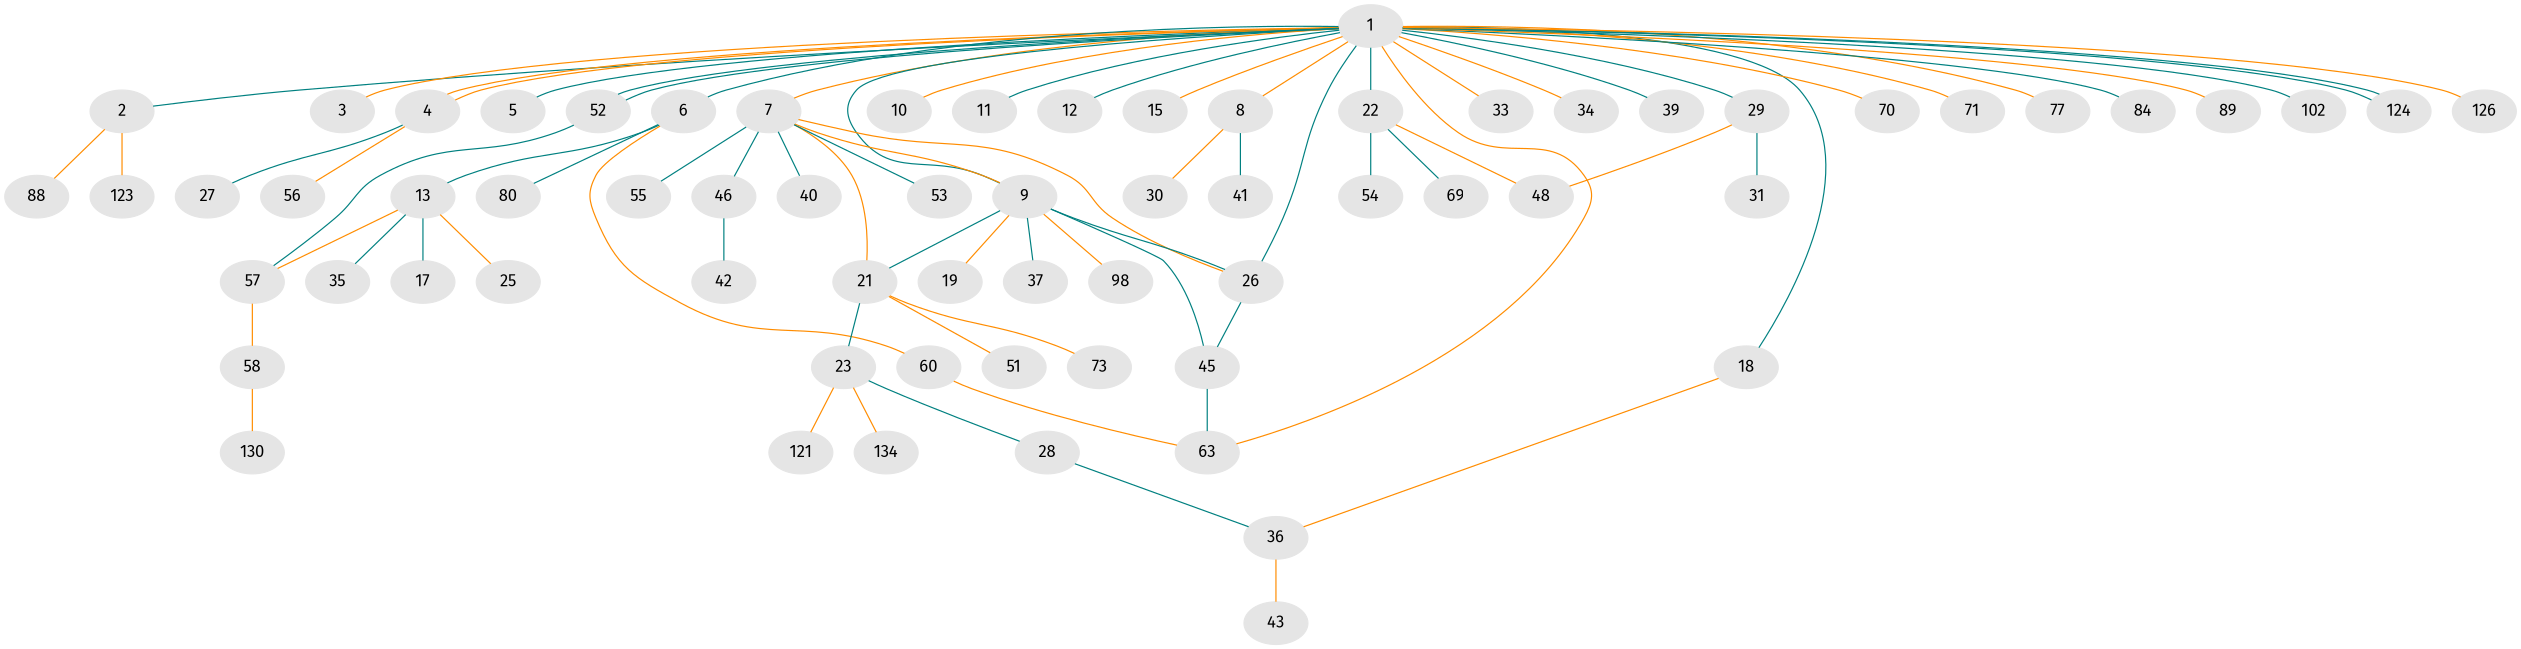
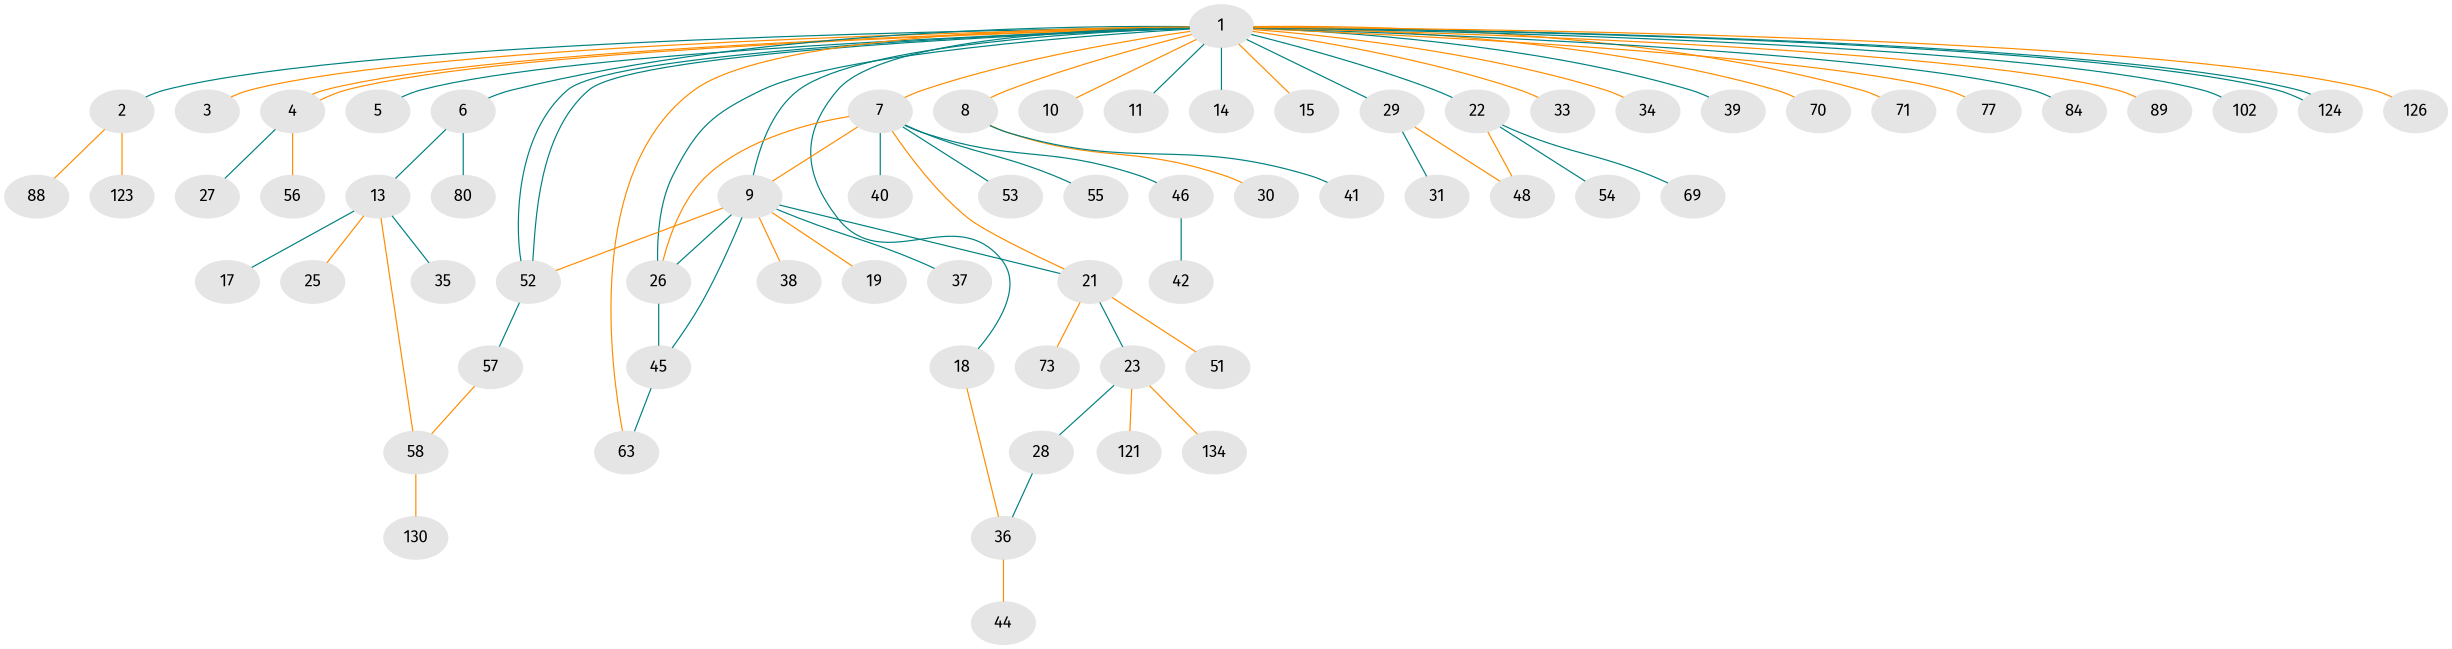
  graph {
    fontname="Fira Sans"
    node [color=gray90 fontname="Fira Sans" style=filled]
    edge [color=teal fontname="Fira Sans"]
    1
    2
    3
    4
    5
    6
    7 [super="+82+12+20+16"]
    8 [super="+111+90+105+112+72+76+50"]
    9 [super="+32+81+117"]
    10
    11
-   14 [label=12]
+   14
    15
    18 [super="+68"]
    22
    26 [super="+62+79+65"]
    29 [super="+133+118+47"]
    33
    34
    39 [super="+49+114"]
    52
    63 [super="+115+113+104+78"]
    70
    71
    77
    84
    89
    102
    124
    126
    88
    123 [super="+132"]
    27 [super="+101"]
    56
    13 [super="+128+61+24"]
-   60 [super="+100+91+93"]
    80
    21
    40
    46
    53
    55 [super="+95"]
    30 [super="+87"]
    41 [super="+109"]
    19
    37
-   38 [label=98]
+   38
    45 [super="+98"]
    36 [super="+64+66+43"]
    48
    54
    n52 [label=69 super="+99"]
    31 [super="+86+125+129+74"]
    57
    17
    25
    35
    58
    23
    51
    73
    42
    130
-   44 [label=43]
+   44
    28 [super="+59"]
    121
    134
    1 -- 2
    1 -- 3 [color=darkorange]
    1 -- 4 [color=darkorange]
    1 -- 4 [color=darkorange]
    1 -- 5
    1 -- 6
    1 -- 7 [color=darkorange]
    1 -- 8 [color=darkorange]
    1 -- 9
    1 -- 10 [color=darkorange]
    1 -- 11
    1 -- 14
    1 -- 15 [color=darkorange]
    1 -- 18
    1 -- 22
    1 -- 26
    1 -- 29
    1 -- 33 [color=darkorange]
    1 -- 34 [color=darkorange]
    1 -- 39 [weight=2]
    1 -- 52
    1 -- 52
    1 -- 63 [color=darkorange]
    1 -- 70 [color=darkorange]
    1 -- 71 [color=darkorange]
    1 -- 77 [color=darkorange]
    1 -- 84
    1 -- 89 [color=darkorange]
    1 -- 102
    1 -- 124
    1 -- 124
    1 -- 126 [color=darkorange]
    2 -- 88 [color=darkorange]
    2 -- 123 [color=darkorange]
    4 -- 27
    4 -- 56 [color=darkorange]
    6 -- 13
-   6 -- 60 [color=darkorange]
    6 -- 80
    7 -- 9 [color=darkorange]
    7 -- 26 [color=darkorange]
    7 -- 21 [color=darkorange]
    7 -- 40
    7 -- 46
    7 -- 53
    7 -- 55
    8 -- 30 [color=darkorange]
    8 -- 41
    9 -- 26
+   9 -- 52 [color=darkorange]
    9 -- 21
    9 -- 19 [color=darkorange]
    9 -- 37
    9 -- 38 [color=darkorange]
    9 -- 45
    18 -- 36 [color=darkorange]
    22 -- 48 [color=darkorange]
    22 -- 54
    22 -- n52
    26 -- 45
    29 -- 48 [color=darkorange]
    29 -- 31
    52 -- 57
    13 -- 17
    13 -- 25 [color=darkorange]
    13 -- 35
-   13 -- 57 [color=darkorange]
-   60 -- 63 [color=darkorange]
+   13 -- 58 [color=darkorange]
    21 -- 23
    21 -- 51 [color=darkorange]
    21 -- 73 [color=darkorange]
    46 -- 42
    45 -- 63
    36 -- 44 [color=darkorange]
    57 -- 58 [color=darkorange]
    58 -- 130 [color=darkorange]
    23 -- 28
    23 -- 121 [color=darkorange]
    23 -- 134 [color=darkorange]
    28 -- 36
  }
